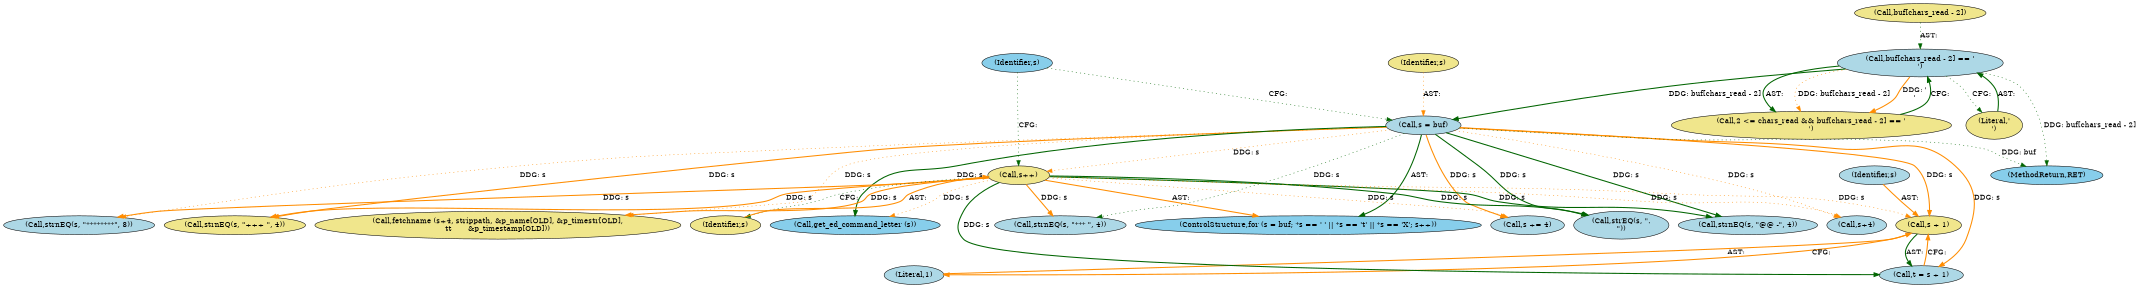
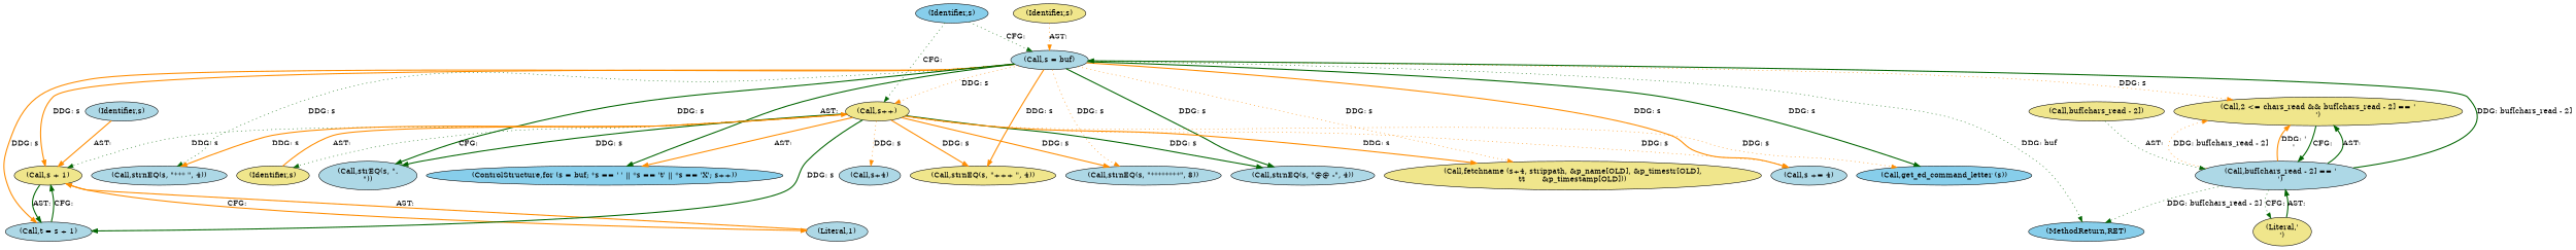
  digraph {
    node [fillcolor=lightblue style=filled]
    edge [color=darkorange style=bold]
    n1 [fillcolor=khaki label="(Call,s + 1)"]
    n2 [label="(Literal,1)"]
    n3 [label="(Call,t = s + 1)"]
    n4 [label="(Call,s = buf)"]
    n5 [fillcolor=khaki label="(Call,s++)"]
    n6 [label="(Call,strnEQ(s, \"*** \", 4))"]
    n7 [label="(Call,strEQ(s, \".\n\"))"]
    n8 [label="(Call,strnEQ(s, \"@@ -\", 4))"]
    n9 [fillcolor=skyblue label="(MethodReturn,RET)"]
    n10 [fillcolor=skyblue label="(ControlStructure,for (s = buf; *s == ' ' || *s == '\t' || *s == 'X'; s++))"]
    n11 [fillcolor=khaki label="(Call,strnEQ(s, \"+++ \", 4))"]
    n12 [label="(Call,strnEQ(s, \"********\", 8))"]
    n13 [fillcolor=khaki label="(Call,fetchname (s+4, strippath, &p_name[OLD], &p_timestr[OLD],\n\t\t       &p_timestamp[OLD]))"]
    n14 [label="(Call,s+4)"]
    n15 [label="(Call,s += 4)"]
    n16 [fillcolor=skyblue label="(Call,get_ed_command_letter (s))"]
    n17 [fillcolor=khaki label="(Identifier,s)"]
    n18 [label="(Call,buf[chars_read - 2] == '\r')"]
    n19 [fillcolor=khaki label="(Call,2 <= chars_read && buf[chars_read - 2] == '\r')"]
    n20 [fillcolor=khaki label="(Literal,'\r')"]
    n21 [fillcolor=khaki label="(Call,buf[chars_read - 2])"]
    n22 [label="(Identifier,s)"]
    n23 [fillcolor=skyblue label="(Identifier,s)"]
    n24 [fillcolor=khaki label="(Identifier,s)"]
    n1 -> n2 [label="CFG: "]
    n1 -> n3 [color=darkgreen label="AST: "]
    n2 -> n1 [label="AST: "]
-   n3 -> n1 [label="CFG: "]
+   n3 -> n1 [color=darkgreen label="CFG: "]
    n4 -> n1 [label="DDG: s"]
    n4 -> n3 [label="DDG: s"]
    n4 -> n5 [label="DDG: s" style=dotted]
    n4 -> n6 [color=darkgreen label="DDG: s" style=dotted]
    n4 -> n7 [color=darkgreen label="DDG: s"]
    n4 -> n8 [color=darkgreen label="DDG: s"]
    n4 -> n9 [color=darkgreen label="DDG: buf" style=dotted]
    n4 -> n10 [color=darkgreen label="AST: "]
    n4 -> n11 [label="DDG: s"]
    n4 -> n12 [label="DDG: s" style=dotted]
    n4 -> n13 [label="DDG: s" style=dotted]
-   n4 -> n14 [label="DDG: s" style=dotted]
+   n4 -> n19 [label="DDG: s" style=dotted]
    n4 -> n15 [label="DDG: s"]
    n4 -> n16 [color=darkgreen label="DDG: s"]
-   n5 -> n1 [label="DDG: s" style=dotted]
+   n5 -> n1 [color=darkgreen label="DDG: s" style=dotted]
    n5 -> n3 [color=darkgreen label="DDG: s"]
    n5 -> n6 [label="DDG: s"]
    n5 -> n7 [color=darkgreen label="DDG: s"]
    n5 -> n8 [color=darkgreen label="DDG: s"]
    n5 -> n10 [label="AST: "]
    n5 -> n11 [label="DDG: s"]
    n5 -> n12 [label="DDG: s"]
    n5 -> n13 [label="DDG: s"]
    n5 -> n14 [label="DDG: s" style=dotted]
    n5 -> n15 [label="DDG: s" style=dotted]
    n5 -> n16 [label="DDG: s" style=dotted]
    n5 -> n17 [color=darkgreen label="CFG: " style=dotted]
    n17 -> n5 [label="AST: "]
    n18 -> n4 [color=darkgreen label="DDG: buf[chars_read - 2]"]
    n18 -> n9 [color=darkgreen label="DDG: buf[chars_read - 2]" style=dotted]
    n18 -> n19 [color=darkgreen label="AST: "]
    n18 -> n19 [label="DDG: buf[chars_read - 2]" style=dotted]
    n18 -> n19 [label="DDG: '\r'"]
    n18 -> n20 [color=darkgreen label="CFG: " style=dotted]
    n19 -> n18 [color=darkgreen label="CFG: "]
    n20 -> n18 [color=darkgreen label="AST: "]
    n21 -> n18 [color=darkgreen label="AST: " style=dotted]
    n22 -> n1 [label="AST: "]
    n23 -> n4 [color=darkgreen label="CFG: " style=dotted]
    n23 -> n5 [color=darkgreen label="CFG: " style=dotted]
    n24 -> n4 [label="AST: " style=dotted]
  }
